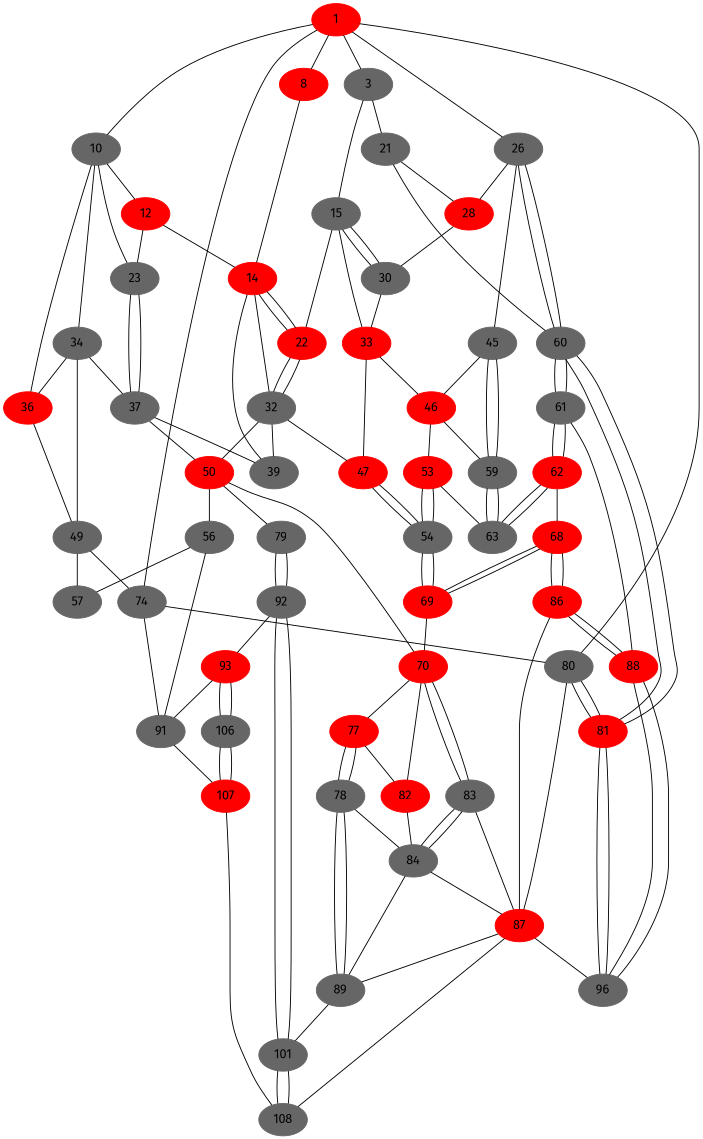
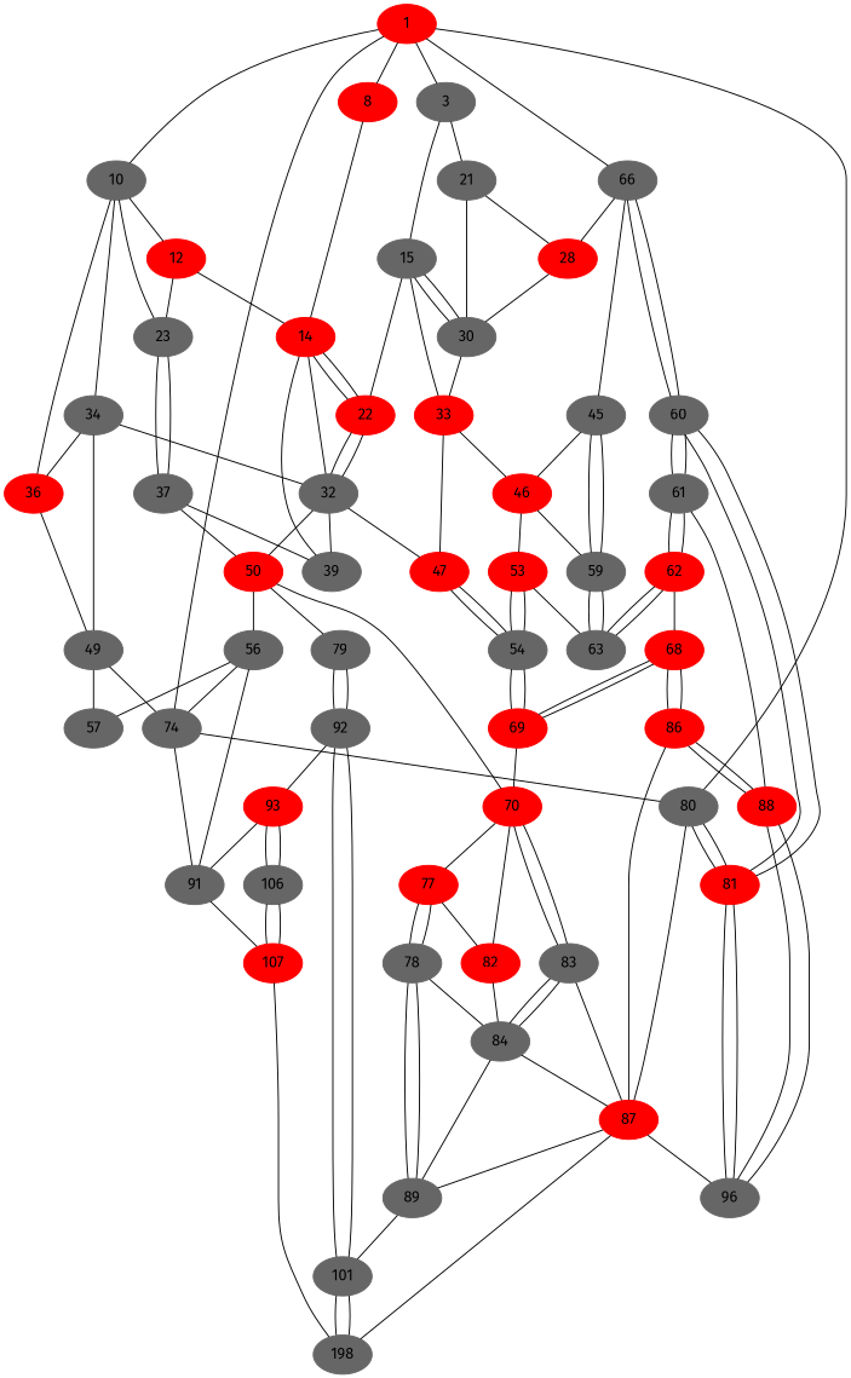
  graph {
    fontname="Fira Sans"
    node [color=gray40 fontname="Fira Sans" style=filled]
    edge [fontname="Fira Sans"]
    1 [color=red super="+2+5"]
    3 [super="+18+4"]
    8 [color=red super="+13"]
    10 [super="+11"]
-   26 [super="+27"]
+   26 [super="+27" label=66]
    74 [super="+91+75"]
    80
    n8 [label=15 super="+20"]
    n9 [label=21 super="+29"]
    14 [color=red super="+15"]
    12 [color=red super="+17"]
    23
    34 [super="+35+38"]
    36 [color=red]
    28 [color=red]
    45
    60
    n18 [label=91 super="+105+95"]
    81 [color=red]
    87 [color=red super="+98"]
    22 [color=red]
    30 [super="+31"]
    33 [color=red super="+43"]
    32 [super="+41"]
    39
    37 [super="+40"]
    49 [super="+58"]
    47 [color=red]
    50 [color=red super="+64+51"]
    46 [color=red super="+52"]
    59
    61
    54
    56 [super="+90"]
    70 [color=red super="+71"]
    79
    53 [color=red]
    57
    63 [super="+65"]
    69 [color=red]
    77 [color=red]
    82 [color=red]
    83
    92
    107 [color=red]
    62 [color=red super="+67"]
    88 [color=red]
    96 [super="+97"]
    68 [color=red]
    86 [color=red]
    78
    84 [super="+85"]
    89 [super="+100"]
    101
    93 [color=red]
-   108 [super="+112"]
+   108 [super="+112" label=198]
    106 [super="+109"]
    1 -- 3 [weight=2]
    1 -- 8 [weight=2]
    1 -- 10
    1 -- 26
    1 -- 74
    1 -- 80
    3 -- n8
    3 -- n9 [weight=2]
    8 -- 14
    10 -- 12
    10 -- 23
    10 -- 34
    10 -- 36
    26 -- 28
    26 -- 45
    26 -- 60
    26 -- 60
    74 -- 80
    74 -- n18 [weight=2]
    80 -- 81
    80 -- 81
    80 -- 87
    n8 -- 22
    n8 -- 30
    n8 -- 30
    n8 -- 33 [weight=2]
    n9 -- 28
-   n9 -- 60
+   n9 -- 30
    14 -- 22
    14 -- 22
    14 -- 32
    14 -- 39
    12 -- 14
    12 -- 23
    23 -- 37
    23 -- 37
    34 -- 36
-   34 -- 37
+   34 -- 32
    34 -- 49 [weight=2]
    36 -- 49
    28 -- 30
    45 -- 46
    45 -- 59
    45 -- 59
    60 -- 81
    60 -- 81
    60 -- 61
    60 -- 61
    n18 -- 107
    81 -- 96
    81 -- 96
    87 -- 96 [weight=3]
    87 -- 89
    87 -- 108
    22 -- 32
    22 -- 32
    30 -- 33
    33 -- 47
    33 -- 46
    32 -- 39
    32 -- 47
    32 -- 50 [weight=2]
    37 -- 39
    37 -- 50
    49 -- 74
    49 -- 57 [weight=2]
    47 -- 54
    47 -- 54
    50 -- 56
    50 -- 70
    50 -- 79
    46 -- 59
    46 -- 53
    59 -- 63
    59 -- 63
    61 -- 62
    61 -- 62
    61 -- 88
    54 -- 69
    54 -- 69
+   56 -- 74
    56 -- n18
    56 -- 57
    70 -- 77
    70 -- 82
    70 -- 83
    70 -- 83
    79 -- 92
    79 -- 92
    53 -- 54
    53 -- 54
    53 -- 63
    69 -- 70
    77 -- 82
    77 -- 78
    77 -- 78
    82 -- 84
    83 -- 87
    83 -- 84
    83 -- 84
    92 -- 101
    92 -- 101
    92 -- 93
    107 -- 108
    62 -- 63 [weight=2]
    62 -- 63
    62 -- 68
    88 -- 96
    88 -- 96
    68 -- 69
    68 -- 69
    68 -- 86
    68 -- 86
    86 -- 87
    86 -- 88
    86 -- 88
    78 -- 84
    78 -- 89
    78 -- 89
    84 -- 87
    84 -- 89
    89 -- 101
    101 -- 108
    101 -- 108
    93 -- n18
    93 -- 106
    93 -- 106
    106 -- 107
    106 -- 107
  }
